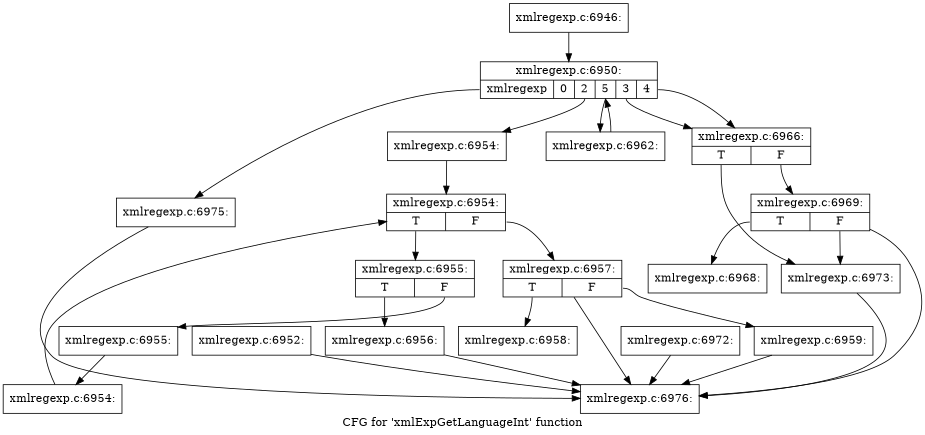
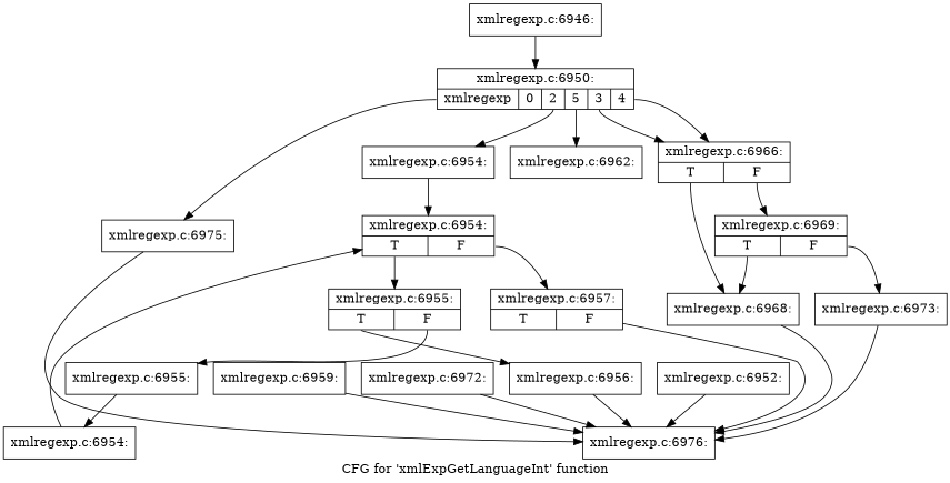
  digraph {
    label="CFG for 'xmlExpGetLanguageInt' function"
    node [shape=record]
    n1 [label="{xmlregexp.c:6946:}"]
    n2 [label="{xmlregexp.c:6950:|{<s0>xmlregexp|<s1>0|<s2>2|<s3>5|<s4>3|<s5>4}}"]
    n3 [label="{xmlregexp.c:6975:}"]
    n4 [label="{xmlregexp.c:6954:}"]
    n5 [label="{xmlregexp.c:6962:}"]
    n6 [label="{xmlregexp.c:6966:|{<s0>T|<s1>F}}"]
    n7 [label="{xmlregexp.c:6976:}"]
    n8 [label="{xmlregexp.c:6952:}"]
    n9 [label="{xmlregexp.c:6954:|{<s0>T|<s1>F}}"]
    n10 [label="{xmlregexp.c:6968:}"]
    n11 [label="{xmlregexp.c:6969:|{<s0>T|<s1>F}}"]
    n12 [label="{xmlregexp.c:6955:|{<s0>T|<s1>F}}"]
    n13 [label="{xmlregexp.c:6957:|{<s0>T|<s1>F}}"]
    n14 [label="{xmlregexp.c:6973:}"]
    n15 [label="{xmlregexp.c:6956:}"]
    n16 [label="{xmlregexp.c:6955:}"]
-   n17 [label="{xmlregexp.c:6958:}"]
    n18 [label="{xmlregexp.c:6959:}"]
    n19 [label="{xmlregexp.c:6954:}"]
    n20 [label="{xmlregexp.c:6972:}"]
    n1 -> n2
    n2 -> n3 [tailport=s0]
    n2 -> n4 [tailport=s2]
    n2 -> n5 [tailport=s3]
    n2 -> n6 [tailport=s4]
    n2 -> n6 [tailport=s5]
    n3 -> n7
    n4 -> n9
-   n5 -> n2
-   n6 -> n14 [tailport=s0]
+   n6 -> n10 [tailport=s0]
    n6 -> n11 [tailport=s1]
    n8 -> n7
    n9 -> n12 [tailport=s0]
    n9 -> n13 [tailport=s1]
-   n11 -> n7
+   n10 -> n7
    n11 -> n10 [tailport=s0]
    n11 -> n14 [tailport=s1]
    n12 -> n15 [tailport=s0]
    n12 -> n16 [tailport=s1]
    n13 -> n7
-   n13 -> n17 [tailport=s0]
-   n13 -> n18 [tailport=s1]
    n14 -> n7
    n15 -> n7
    n16 -> n19
    n18 -> n7
    n19 -> n9
    n20 -> n7
  }
